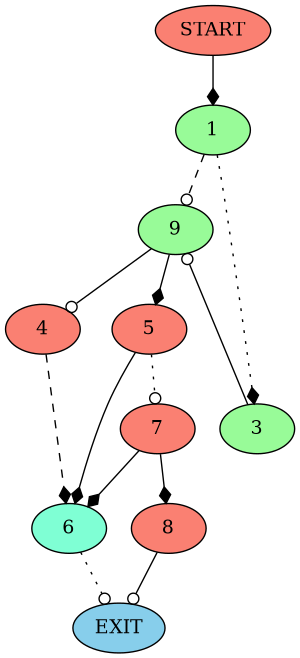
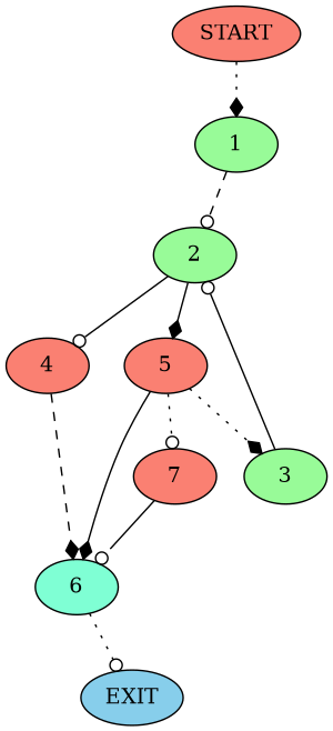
  digraph {
    node [fillcolor=salmon style=filled]
    edge [arrowhead=diamond style=solid]
    n1 [label=START]
    1 [fillcolor=palegreen]
-   2 [fillcolor=palegreen label=9]
+   2 [fillcolor=palegreen]
    3 [fillcolor=palegreen]
    n5 [fillcolor=skyblue label=EXIT]
    4
    5
    6 [fillcolor=aquamarine]
    7
-   8
-   n1 -> 1
+   n1 -> 1 [style=dotted]
    1 -> 2 [arrowhead=odot style=dashed]
-   1 -> 3 [style=dotted]
+   5 -> 3 [style=dotted]
    2 -> 4 [arrowhead=odot]
    2 -> 5
    3 -> 2 [arrowhead=odot]
    4 -> 6 [style=dashed]
    5 -> 6
    5 -> 7 [arrowhead=odot style=dotted]
    6 -> n5 [arrowhead=odot style=dotted]
-   7 -> 6
-   7 -> 8
-   8 -> n5 [arrowhead=odot]
+   7 -> 6 [arrowhead=odot]
  }
